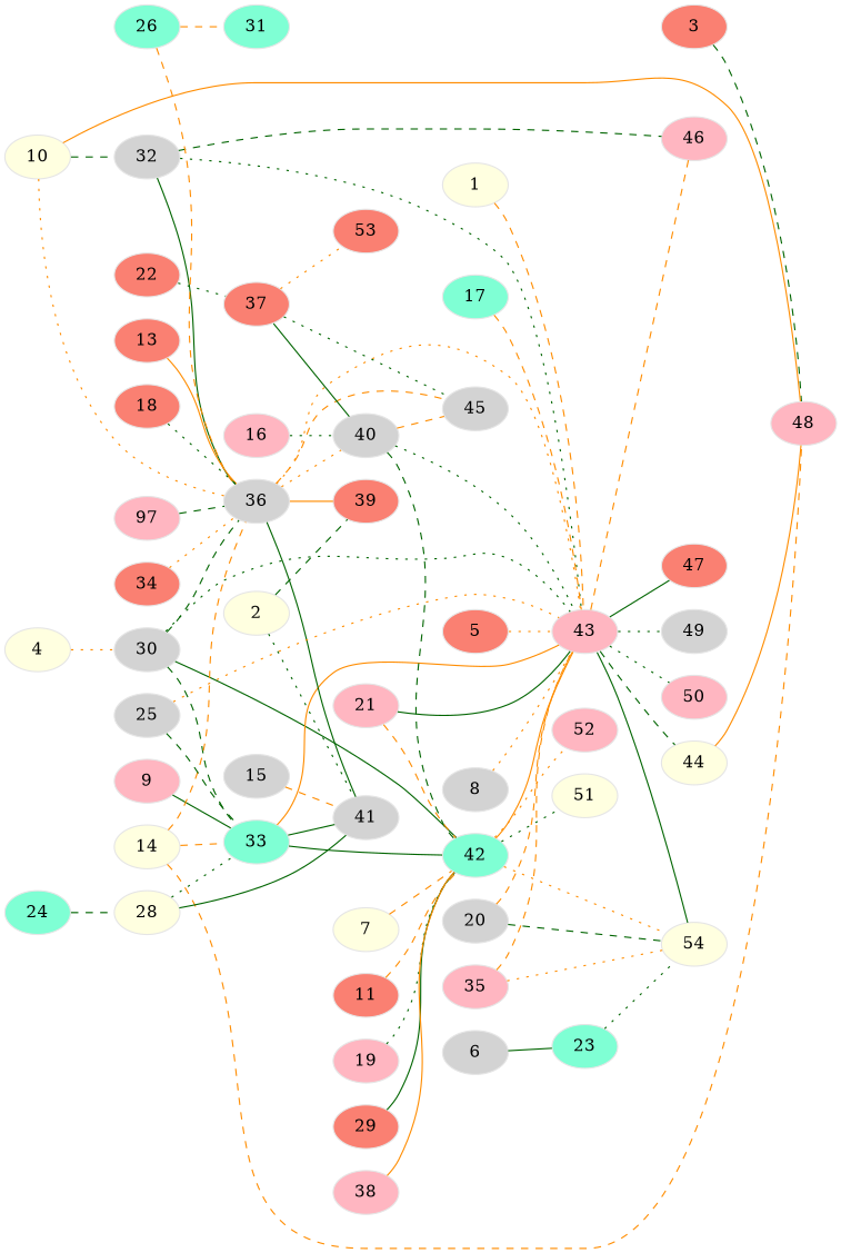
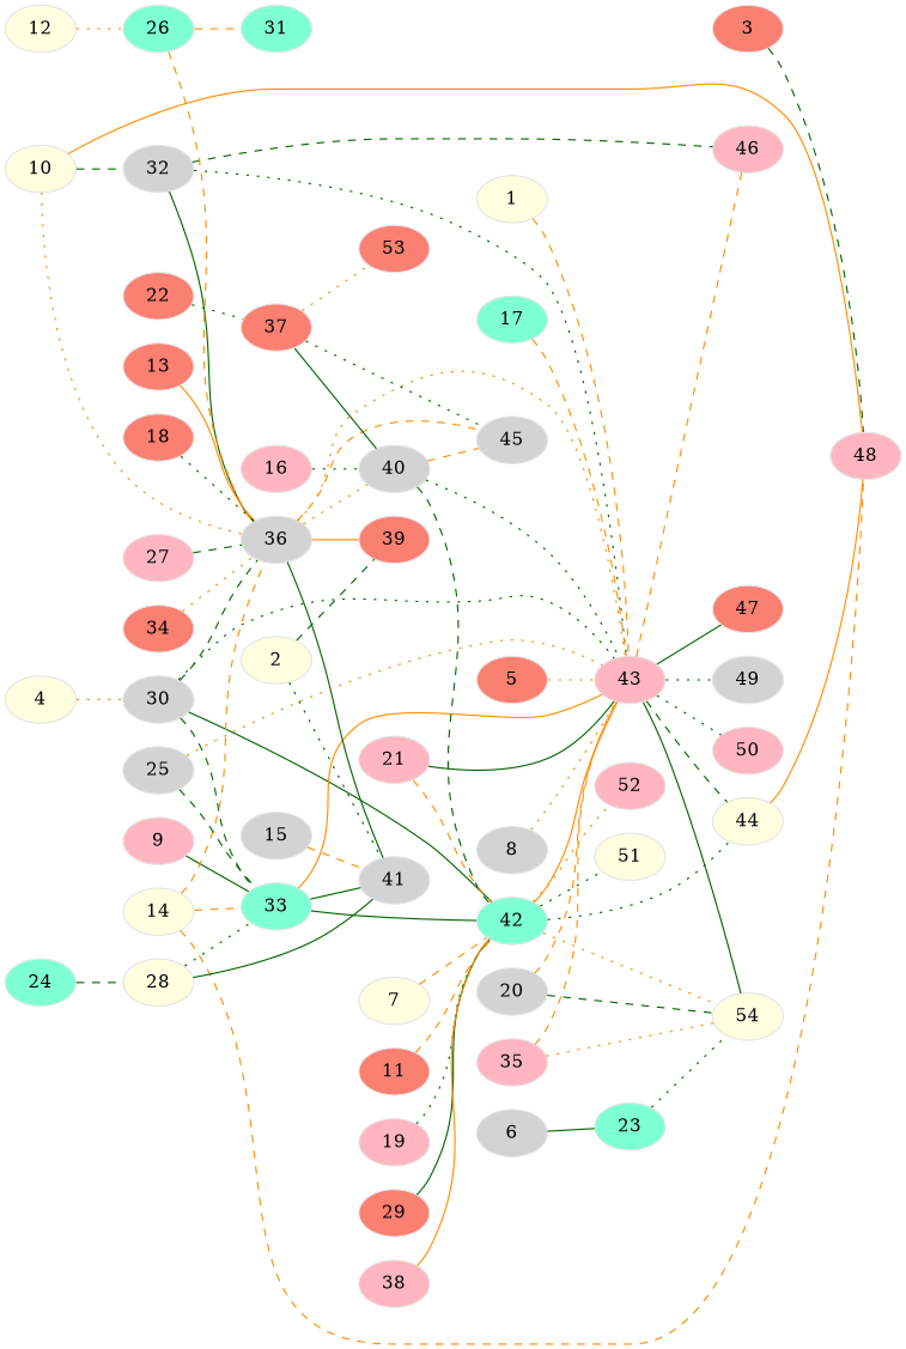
  graph {
    rankdir=LR
    node [color=gray90 fillcolor=lightpink style=filled]
    edge [color=darkgreen style=dashed weight=1.0]
    1 [fillcolor=lightyellow]
    43
    54 [fillcolor=lightyellow]
    46
    44 [fillcolor=lightyellow]
    47 [fillcolor=salmon]
    49 [fillcolor=lightgrey]
    50
    2 [fillcolor=lightyellow]
    39 [fillcolor=salmon]
    41 [fillcolor=lightgrey]
    48
    3 [fillcolor=salmon]
    4 [fillcolor=lightyellow]
    30 [fillcolor=lightgrey]
    42 [fillcolor=aquamarine]
    33 [fillcolor=aquamarine]
    36 [fillcolor=lightgrey]
    5 [fillcolor=salmon]
    6 [fillcolor=lightgrey]
    23 [fillcolor=aquamarine]
    7 [fillcolor=lightyellow]
    51 [fillcolor=lightyellow]
    52
    8 [fillcolor=lightgrey]
    9
    10 [fillcolor=lightyellow]
    32 [fillcolor=lightgrey]
    40 [fillcolor=lightgrey]
    45 [fillcolor=lightgrey]
    11 [fillcolor=salmon]
+   12 [fillcolor=lightyellow]
    26 [fillcolor=aquamarine]
    31 [fillcolor=aquamarine]
    13 [fillcolor=salmon]
    14 [fillcolor=lightyellow]
    15 [fillcolor=lightgrey]
    16
    17 [fillcolor=aquamarine]
    18 [fillcolor=salmon]
    19
    20 [fillcolor=lightgrey]
    21
    22 [fillcolor=salmon]
    37 [fillcolor=salmon]
    53 [fillcolor=salmon]
    24 [fillcolor=aquamarine]
    28 [fillcolor=lightyellow]
    25 [fillcolor=lightgrey]
-   27 [label=97]
+   27
    29 [fillcolor=salmon]
    34 [fillcolor=salmon]
    35
    38
    1 -- 43 [color=darkorange]
    43 -- 54 [style=solid weight=2.0]
    43 -- 46 [color=darkorange]
    43 -- 44
    43 -- 47 [style=solid]
    43 -- 49 [style=dotted weight=2.0]
    43 -- 50 [style=dotted]
    44 -- 48 [color=darkorange style=solid]
    2 -- 39
    2 -- 41 [style=dotted]
    3 -- 48
    4 -- 30 [color=darkorange style=dotted]
    30 -- 43 [style=dotted]
    30 -- 42 [style=solid]
    30 -- 33
    30 -- 36
    42 -- 43 [color=darkorange style=solid]
    42 -- 54 [color=darkorange style=dotted]
+   42 -- 44 [style=dotted]
    42 -- 51 [style=dotted weight=3.0]
    42 -- 52 [color=darkorange style=dotted]
    33 -- 43 [color=darkorange style=solid]
    33 -- 41 [style=solid]
    33 -- 42 [style=solid weight=2.0]
    36 -- 43 [color=darkorange style=dotted]
    36 -- 39 [color=darkorange style=solid weight=3.0]
    36 -- 41 [style=solid]
    36 -- 40 [color=darkorange style=dotted]
    36 -- 45 [color=darkorange]
    5 -- 43 [color=darkorange style=dotted]
    6 -- 23 [style=solid]
    23 -- 54 [style=dotted weight=2.0]
    7 -- 42 [color=darkorange]
    8 -- 43 [color=darkorange style=dotted]
    9 -- 33 [style=solid]
    10 -- 48 [color=darkorange style=solid]
    10 -- 36 [color=darkorange style=dotted]
    10 -- 32
    32 -- 43 [style=dotted]
    32 -- 46 [weight=2.0]
    32 -- 36 [style=solid]
    40 -- 43 [style=dotted]
    40 -- 42
    40 -- 45 [color=darkorange]
    11 -- 42 [color=darkorange]
+   12 -- 26 [color=darkorange style=dotted]
    26 -- 36 [color=darkorange]
    26 -- 31 [color=darkorange]
    13 -- 36 [color=darkorange style=solid]
    14 -- 48 [color=darkorange]
    14 -- 33 [color=darkorange]
    14 -- 36 [color=darkorange]
    15 -- 41 [color=darkorange]
    16 -- 40 [style=dotted]
    17 -- 43 [color=darkorange]
    18 -- 36 [style=dotted]
    19 -- 42 [style=dotted]
    20 -- 43 [color=darkorange]
    20 -- 54
    21 -- 43 [style=solid]
    21 -- 42 [color=darkorange]
    22 -- 37 [style=dotted]
    37 -- 40 [style=solid]
    37 -- 45 [style=dotted]
    37 -- 53 [color=darkorange style=dotted]
    24 -- 28
    28 -- 41 [style=solid]
    28 -- 33 [style=dotted]
    25 -- 43 [color=darkorange style=dotted]
    25 -- 33
    27 -- 36
    29 -- 42 [style=solid]
    34 -- 36 [color=darkorange style=dotted]
    35 -- 43 [color=darkorange]
    35 -- 54 [color=darkorange style=dotted]
    38 -- 42 [color=darkorange style=solid]
  }
